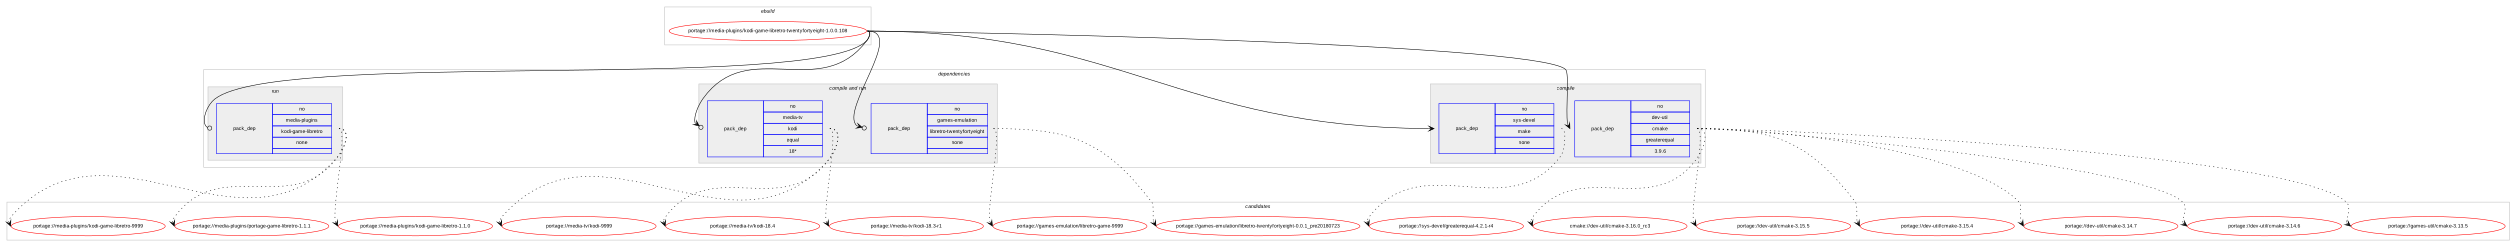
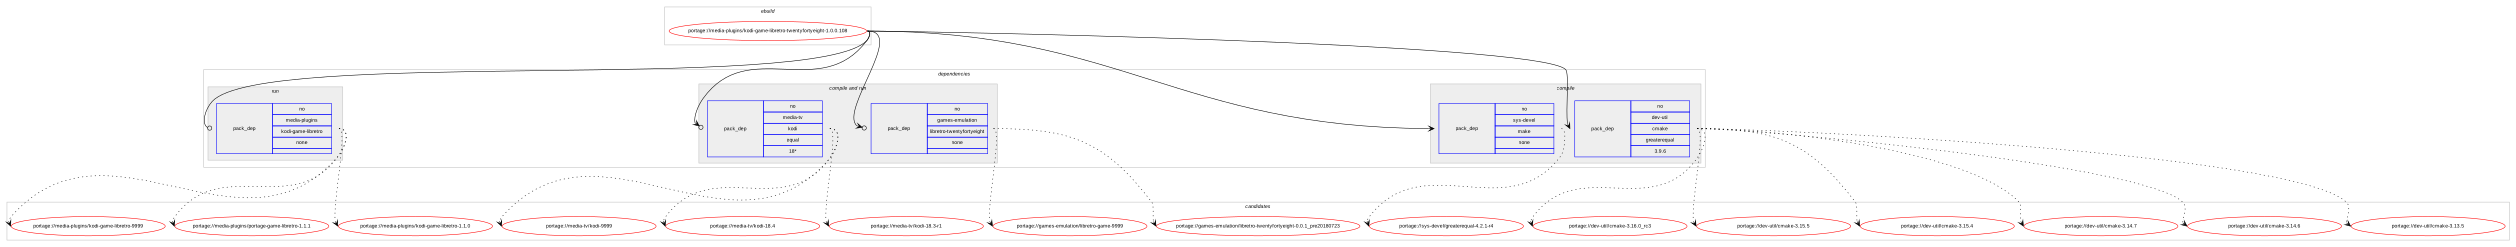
  digraph {
    compound=true
    concentrate=true
    fontname="Liberation Sans"
    fontsize=10
    newrank=true
    rankdir=TB
    ranksep=1.5
    node [color=red fontname="Liberation Sans" fontsize=10]
    edge [arrowhead=vee fontname="Liberation Sans" headport=w style=dotted tailport=e weight=100]
    n1 [label="portage://media-plugins/kodi-game-libretro-twentyfortyeight-1.0.0.108" width=4]
    n2 [color=blue label=<<TABLE BORDER="0" CELLBORDER="1" CELLSPACING="0" CELLPADDING="4" WIDTH="220"><TR><TD ROWSPAN="6" CELLPADDING="30">pack_dep</TD></TR><TR><TD WIDTH="110">no</TD></TR><TR><TD>dev-util</TD></TR><TR><TD>cmake</TD></TR><TR><TD>greaterequal</TD></TR><TR><TD>3.9.6</TD></TR></TABLE>> shape=none]
    n3 [color=blue label=<<TABLE BORDER="0" CELLBORDER="1" CELLSPACING="0" CELLPADDING="4" WIDTH="220"><TR><TD ROWSPAN="6" CELLPADDING="30">pack_dep</TD></TR><TR><TD WIDTH="110">no</TD></TR><TR><TD>sys-devel</TD></TR><TR><TD>make</TD></TR><TR><TD>none</TD></TR><TR><TD></TD></TR></TABLE>> shape=none]
    n4 [color=blue label=<<TABLE BORDER="0" CELLBORDER="1" CELLSPACING="0" CELLPADDING="4" WIDTH="220"><TR><TD ROWSPAN="6" CELLPADDING="30">pack_dep</TD></TR><TR><TD WIDTH="110">no</TD></TR><TR><TD>games-emulation</TD></TR><TR><TD>libretro-twentyfortyeight</TD></TR><TR><TD>none</TD></TR><TR><TD></TD></TR></TABLE>> shape=none]
    n5 [color=blue label=<<TABLE BORDER="0" CELLBORDER="1" CELLSPACING="0" CELLPADDING="4" WIDTH="220"><TR><TD ROWSPAN="6" CELLPADDING="30">pack_dep</TD></TR><TR><TD WIDTH="110">no</TD></TR><TR><TD>media-tv</TD></TR><TR><TD>kodi</TD></TR><TR><TD>equal</TD></TR><TR><TD>18*</TD></TR></TABLE>> shape=none]
    n6 [color=blue label=<<TABLE BORDER="0" CELLBORDER="1" CELLSPACING="0" CELLPADDING="4" WIDTH="220"><TR><TD ROWSPAN="6" CELLPADDING="30">pack_dep</TD></TR><TR><TD WIDTH="110">no</TD></TR><TR><TD>media-plugins</TD></TR><TR><TD>kodi-game-libretro</TD></TR><TR><TD>none</TD></TR><TR><TD></TD></TR></TABLE>> shape=none]
-   n7 [label="portage://games-util/cmake-3.13.5" width=4]
+   n7 [label="portage://dev-util/cmake-3.13.5" width=4]
    n8 [label="portage://dev-util/cmake-3.14.6" width=4]
    n9 [label="portage://dev-util/cmake-3.14.7" width=4]
    n10 [label="portage://dev-util/cmake-3.15.4" width=4]
    n11 [label="portage://dev-util/cmake-3.15.5" width=4]
-   n12 [label="cmake://dev-util/cmake-3.16.0_rc3" width=4]
+   n12 [label="portage://dev-util/cmake-3.16.0_rc3" width=4]
    n13 [label="portage://sys-devel/greaterequal-4.2.1-r4" width=4]
    n14 [label="portage://games-emulation/libretro-twentyfortyeight-0.0.1_pre20180723" width=4]
    n15 [label="portage://games-emulation/libretro-game-9999" width=4]
    n16 [label="portage://media-tv/kodi-18.3-r1" width=4]
    n17 [label="portage://media-tv/kodi-18.4" width=4]
    n18 [label="portage://media-tv/kodi-9999" width=4]
    n19 [label="portage://media-plugins/kodi-game-libretro-1.1.0" width=4]
    n20 [label="portage://media-plugins/portage-game-libretro-1.1.1" width=4]
    n21 [label="portage://media-plugins/kodi-game-libretro-9999" width=4]
    subgraph cluster_1 {
      color=gray
      label=<<i>ebuild</i>>
      rank=same
      n1
    }
    subgraph cluster_2 {
      color=gray
      label=<<i>dependencies</i>>
      subgraph cluster_3 {
        color=gray
        fillcolor="#eeeeee"
        label=<<i>compile</i>>
        style=filled
        subgraph sub_4 {
          color=gray
          fillcolor="#eeeeee"
          label=<<i>compile</i>>
          style=filled
          n2
        }
        subgraph sub_5 {
          color=gray
          fillcolor="#eeeeee"
          label=<<i>compile</i>>
          style=filled
          n3
        }
      }
      subgraph cluster_6 {
        color=gray
        fillcolor="#eeeeee"
        label=<<i>compile and run</i>>
        style=filled
        subgraph sub_7 {
          color=gray
          fillcolor="#eeeeee"
          label=<<i>compile and run</i>>
          style=filled
          n4
        }
        subgraph sub_8 {
          color=gray
          fillcolor="#eeeeee"
          label=<<i>compile and run</i>>
          style=filled
          n5
        }
      }
      subgraph cluster_9 {
        color=gray
        fillcolor="#eeeeee"
        label=<<i>run</i>>
        style=filled
        subgraph sub_10 {
          color=gray
          fillcolor="#eeeeee"
          label=<<i>run</i>>
          style=filled
          n6
        }
      }
    }
    subgraph cluster_11 {
      color=gray
      label=<<i>candidates</i>>
      rank=same
      subgraph sub_12 {
        color=black
        label=<<i>candidates</i>>
        nodesep=1
        rank=same
        n7
        n8
        n9
        n10
        n11
        n12
      }
      subgraph sub_13 {
        color=black
        label=<<i>candidates</i>>
        nodesep=1
        rank=same
        n13
      }
      subgraph sub_14 {
        color=black
        label=<<i>candidates</i>>
        nodesep=1
        rank=same
        n14
        n15
      }
      subgraph sub_15 {
        color=black
        label=<<i>candidates</i>>
        nodesep=1
        rank=same
        n16
        n17
        n18
      }
      subgraph sub_16 {
        color=black
        label=<<i>candidates</i>>
        nodesep=1
        rank=same
        n19
        n20
        n21
      }
    }
    n1 -> n2 [style=solid weight=20]
    n1 -> n3 [style=solid weight=20]
    n1 -> n4 [arrowhead=odotvee style=solid weight=20]
    n1 -> n5 [arrowhead=odotvee style=solid weight=20]
    n1 -> n6 [arrowhead=odot style=solid weight=20]
    n2 -> n7
    n2 -> n8
    n2 -> n9
    n2 -> n10
    n2 -> n11
    n2 -> n12
    n3 -> n13
    n4 -> n14
    n4 -> n15
    n5 -> n16
    n5 -> n17
    n5 -> n18
    n6 -> n19
    n6 -> n20
    n6 -> n21
  }
